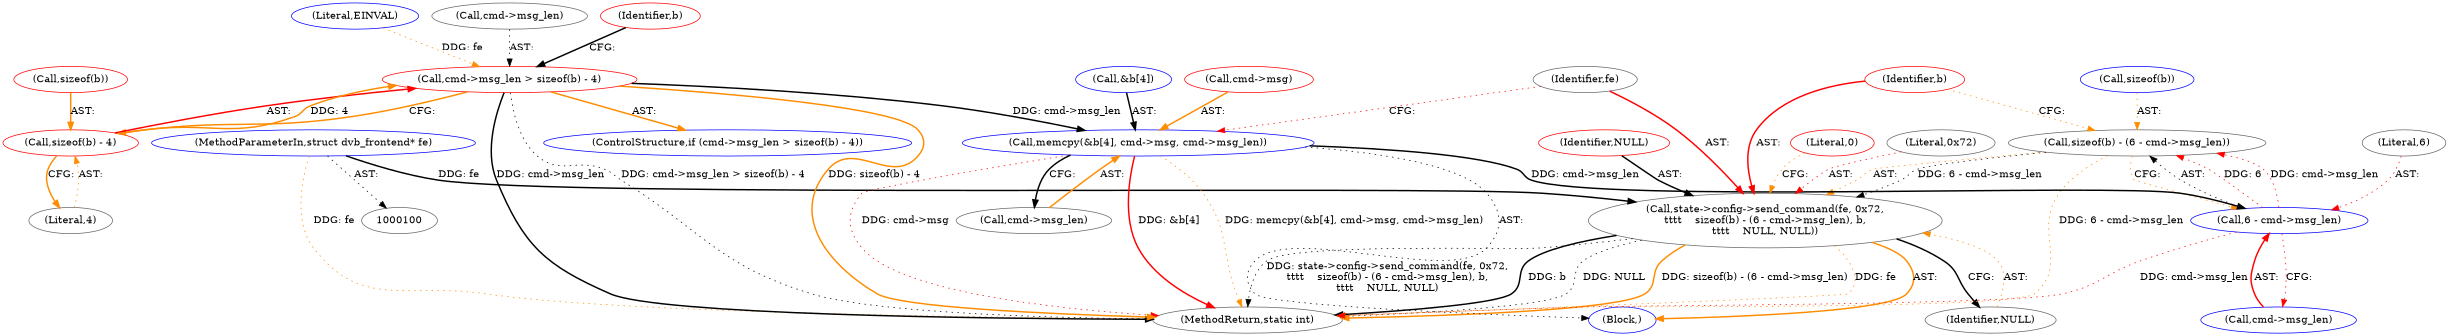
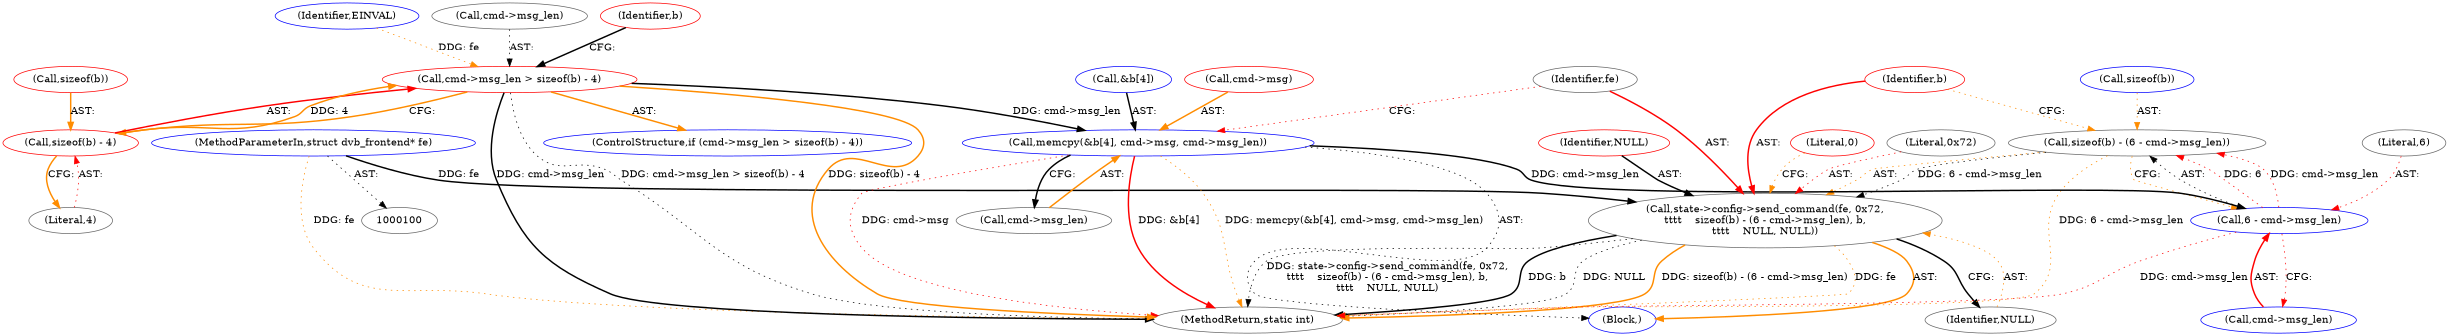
  digraph {
    node [color=gray40]
    edge [color=darkorange style=dotted]
    n1 [label="(Call,state->config->send_command(fe, 0x72,\n\t\t\t\t    sizeof(b) - (6 - cmd->msg_len), b,\n\t\t\t\t    NULL, NULL))"]
    n2 [label="(MethodReturn,static int)"]
    n3 [color=blue label="(Block,)"]
    n4 [label="(Identifier,NULL)"]
    n5 [color=blue label="(MethodParameterIn,struct dvb_frontend* fe)"]
    1000100
    n7 [label="(Call,sizeof(b) - (6 - cmd->msg_len))"]
    n8 [color=blue label="(Call,6 - cmd->msg_len)"]
    n9 [color=blue label="(Call,cmd->msg_len)"]
    n10 [color=blue label="(Call,memcpy(&b[4], cmd->msg, cmd->msg_len))"]
    n11 [label="(Call,cmd->msg_len)"]
    n12 [color=red label="(Call,cmd->msg_len > sizeof(b) - 4)"]
    n13 [color=red label="(Call,sizeof(b) - 4)"]
    n14 [color=blue label="(ControlStructure,if (cmd->msg_len > sizeof(b) - 4))"]
    n15 [label="(Literal,4)"]
    n16 [color=red label="(Call,cmd->msg)"]
    n17 [color=red label="(Literal,0)"]
    n18 [color=red label="(Call,sizeof(b))"]
    n19 [label="(Literal,6)"]
    n20 [color=blue label="(Call,sizeof(b))"]
-   n21 [color=blue label="(Literal,EINVAL)"]
+   n21 [color=blue label="(Identifier,EINVAL)"]
    n22 [color=blue label="(Call,&b[4])"]
    n23 [label="(Identifier,fe)"]
    n24 [label="(Literal,0x72)"]
    n25 [label="(Call,cmd->msg_len)"]
    n26 [color=red label="(Identifier,NULL)"]
    n27 [color=red label="(Identifier,b)"]
    n28 [color=red label="(Identifier,b)"]
    n1 -> n2 [color=black label="DDG: b" style=bold]
    n1 -> n2 [color=black label="DDG: NULL"]
    n1 -> n2 [label="DDG: sizeof(b) - (6 - cmd->msg_len)" style=bold]
    n1 -> n2 [label="DDG: fe"]
    n1 -> n2 [color=black label="DDG: state->config->send_command(fe, 0x72,\n\t\t\t\t    sizeof(b) - (6 - cmd->msg_len), b,\n\t\t\t\t    NULL, NULL)"]
    n1 -> n3 [label="AST: " style=bold]
    n1 -> n4 [color=black label="CFG: " style=bold]
    n4 -> n1 [label="AST: "]
    n5 -> n1 [color=black label="DDG: fe" style=bold]
    n5 -> n2 [label="DDG: fe"]
    n5 -> 1000100 [color=black label="AST: "]
    n7 -> n1 [label="AST: "]
    n7 -> n1 [color=black label="DDG: 6 - cmd->msg_len"]
    n7 -> n2 [label="DDG: 6 - cmd->msg_len"]
    n7 -> n8 [label="CFG: "]
    n8 -> n2 [color=red label="DDG: cmd->msg_len"]
    n8 -> n7 [color=black label="AST: "]
    n8 -> n7 [color=red label="DDG: 6"]
    n8 -> n7 [color=red label="DDG: cmd->msg_len"]
    n8 -> n9 [color=red label="CFG: "]
    n9 -> n8 [color=red label="AST: " style=bold]
    n10 -> n2 [label="DDG: memcpy(&b[4], cmd->msg, cmd->msg_len)"]
    n10 -> n2 [color=red label="DDG: cmd->msg"]
    n10 -> n2 [color=red label="DDG: &b[4]" style=bold]
    n10 -> n3 [color=black label="AST: "]
    n10 -> n8 [color=black label="DDG: cmd->msg_len" style=bold]
    n10 -> n11 [color=black label="CFG: " style=bold]
    n11 -> n10 [label="AST: " style=bold]
    n12 -> n2 [color=black label="DDG: cmd->msg_len" style=bold]
    n12 -> n2 [color=black label="DDG: cmd->msg_len > sizeof(b) - 4"]
    n12 -> n2 [label="DDG: sizeof(b) - 4" style=bold]
    n12 -> n10 [color=black label="DDG: cmd->msg_len" style=bold]
    n12 -> n13 [label="CFG: " style=bold]
    n12 -> n14 [label="AST: " style=bold]
    n13 -> n12 [color=red label="AST: " style=bold]
    n13 -> n12 [label="DDG: 4" style=bold]
    n13 -> n15 [label="CFG: " style=bold]
-   n15 -> n13 [label="AST: "]
+   n15 -> n13 [color=red label="AST: "]
    n16 -> n10 [label="AST: " style=bold]
    n17 -> n1 [label="CFG: "]
    n18 -> n13 [label="AST: " style=bold]
    n19 -> n8 [color=red label="AST: "]
    n20 -> n7 [label="AST: "]
    n21 -> n12 [label="DDG: fe"]
    n22 -> n10 [color=black label="AST: " style=bold]
    n23 -> n1 [color=red label="AST: " style=bold]
    n23 -> n10 [color=red label="CFG: "]
    n24 -> n1 [color=red label="AST: "]
    n25 -> n12 [color=black label="AST: "]
    n26 -> n1 [color=black label="AST: " style=bold]
    n27 -> n12 [color=black label="CFG: " style=bold]
    n28 -> n1 [color=red label="AST: " style=bold]
    n28 -> n7 [label="CFG: "]
  }
